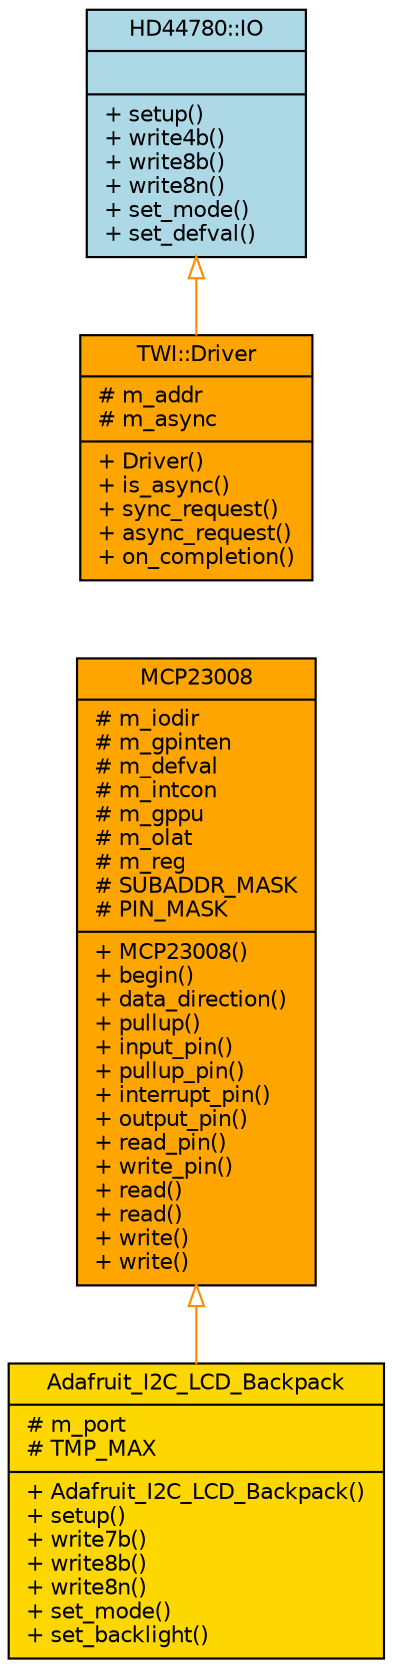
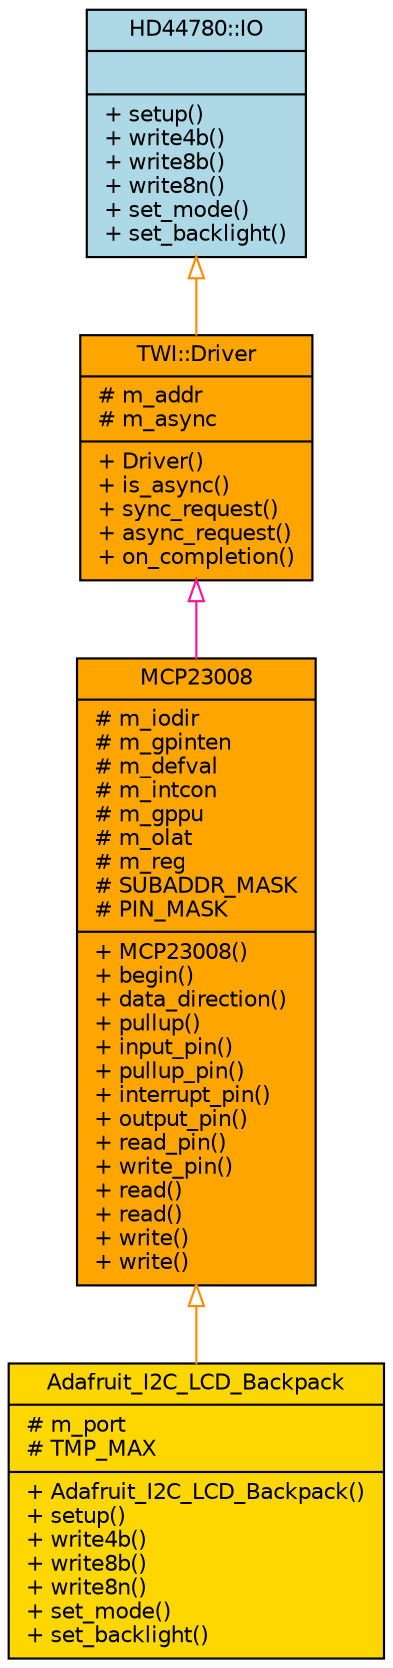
  digraph {
    node [color=black fillcolor=orange fontname=Helvetica fontsize=10 shape=record style=filled]
    edge [arrowtail=onormal color=darkorange dir=back fontname=Helvetica fontsize=10 labelfontname=Helvetica labelfontsize=10 style=solid]
-   n1 [fillcolor=gold fontcolor=black height=0.2 label="{Adafruit_I2C_LCD_Backpack\n|# m_port\l# TMP_MAX\l|+ Adafruit_I2C_LCD_Backpack()\l+ setup()\l+ write7b()\l+ write8b()\l+ write8n()\l+ set_mode()\l+ set_backlight()\l}" width=0.4]
-   n2 [fillcolor=lightblue height=0.2 label="{HD44780::IO\n||+ setup()\l+ write4b()\l+ write8b()\l+ write8n()\l+ set_mode()\l+ set_defval()\l}" width=0.4]
+   n1 [fillcolor=gold fontcolor=black height=0.2 label="{Adafruit_I2C_LCD_Backpack\n|# m_port\l# TMP_MAX\l|+ Adafruit_I2C_LCD_Backpack()\l+ setup()\l+ write4b()\l+ write8b()\l+ write8n()\l+ set_mode()\l+ set_backlight()\l}" width=0.4]
+   n2 [fillcolor=lightblue height=0.2 label="{HD44780::IO\n||+ setup()\l+ write4b()\l+ write8b()\l+ write8n()\l+ set_mode()\l+ set_backlight()\l}" width=0.4]
    n3 [height=0.2 label="{TWI::Driver\n|# m_addr\l# m_async\l|+ Driver()\l+ is_async()\l+ sync_request()\l+ async_request()\l+ on_completion()\l}" width=0.4]
    n4 [height=0.2 label="{MCP23008\n|# m_iodir\l# m_gpinten\l# m_defval\l# m_intcon\l# m_gppu\l# m_olat\l# m_reg\l# SUBADDR_MASK\l# PIN_MASK\l|+ MCP23008()\l+ begin()\l+ data_direction()\l+ pullup()\l+ input_pin()\l+ pullup_pin()\l+ interrupt_pin()\l+ output_pin()\l+ read_pin()\l+ write_pin()\l+ read()\l+ read()\l+ write()\l+ write()\l}" width=0.4]
    n2 -> n3
+   n3 -> n4 [color=deeppink]
    n4 -> n1
  }
